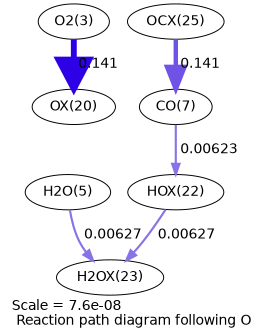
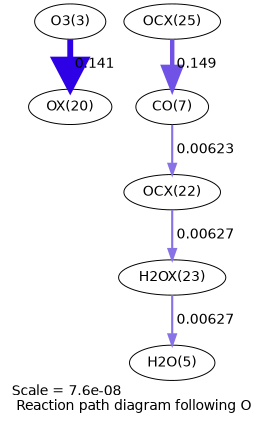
  digraph {
    fontname=Helvetica
    label="Scale = 7.6e-08\l Reaction path diagram following O"
    node [fontname=Helvetica]
    edge [arrowsize=1.09 color="0.7, 0.506, 0.9" fontname=Helvetica penwidth=2.17]
-   n1 [label="O2(3)"]
+   n1 [label="O3(3)"]
    n2 [label="OX(20)"]
-   n3 [label="HOX(22)"]
+   n3 [label="OCX(22)"]
    n4 [label="H2OX(23)"]
    n5 [label="OCX(25)"]
    n6 [label="CO(7)"]
    n7 [label="H2O(5)"]
    n1 -> n2 [arrowsize=3 color="0.7, 1.5, 0.9" label=" 0.141" penwidth=6]
    n3 -> n4 [label=" 0.00627"]
-   n7 -> n4 [label=" 0.00627"]
-   n5 -> n6 [arrowsize=2.26 color="0.7, 0.641, 0.9" label=" 0.141" penwidth=4.52]
+   n4 -> n7 [label=" 0.00627"]
+   n5 -> n6 [arrowsize=2.26 color="0.7, 0.641, 0.9" label=" 0.149" penwidth=4.52]
    n6 -> n3 [arrowsize=1.08 label=" 0.00623"]
  }
